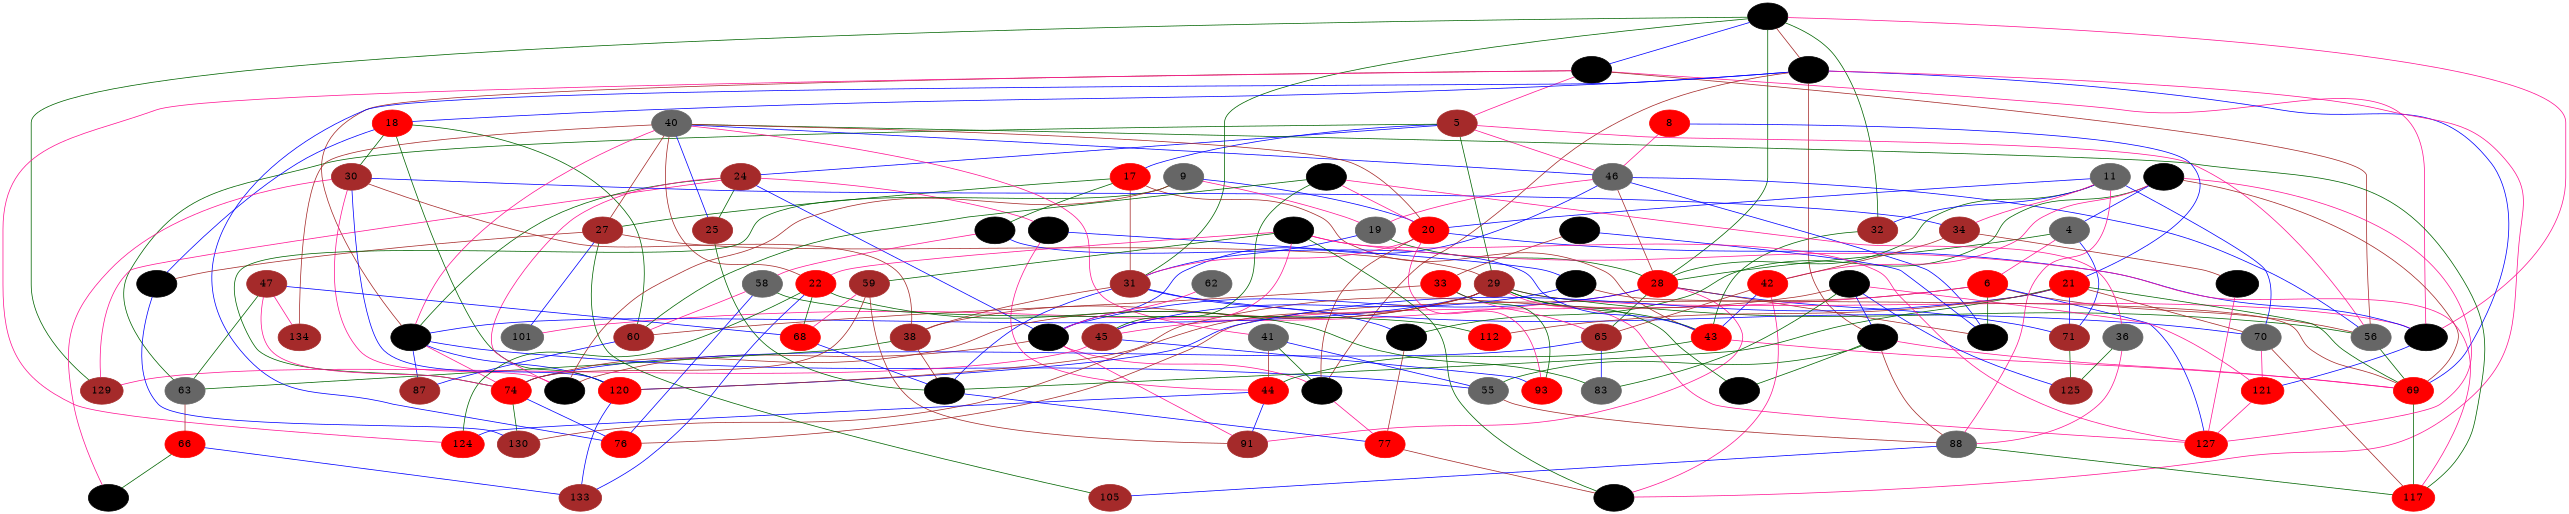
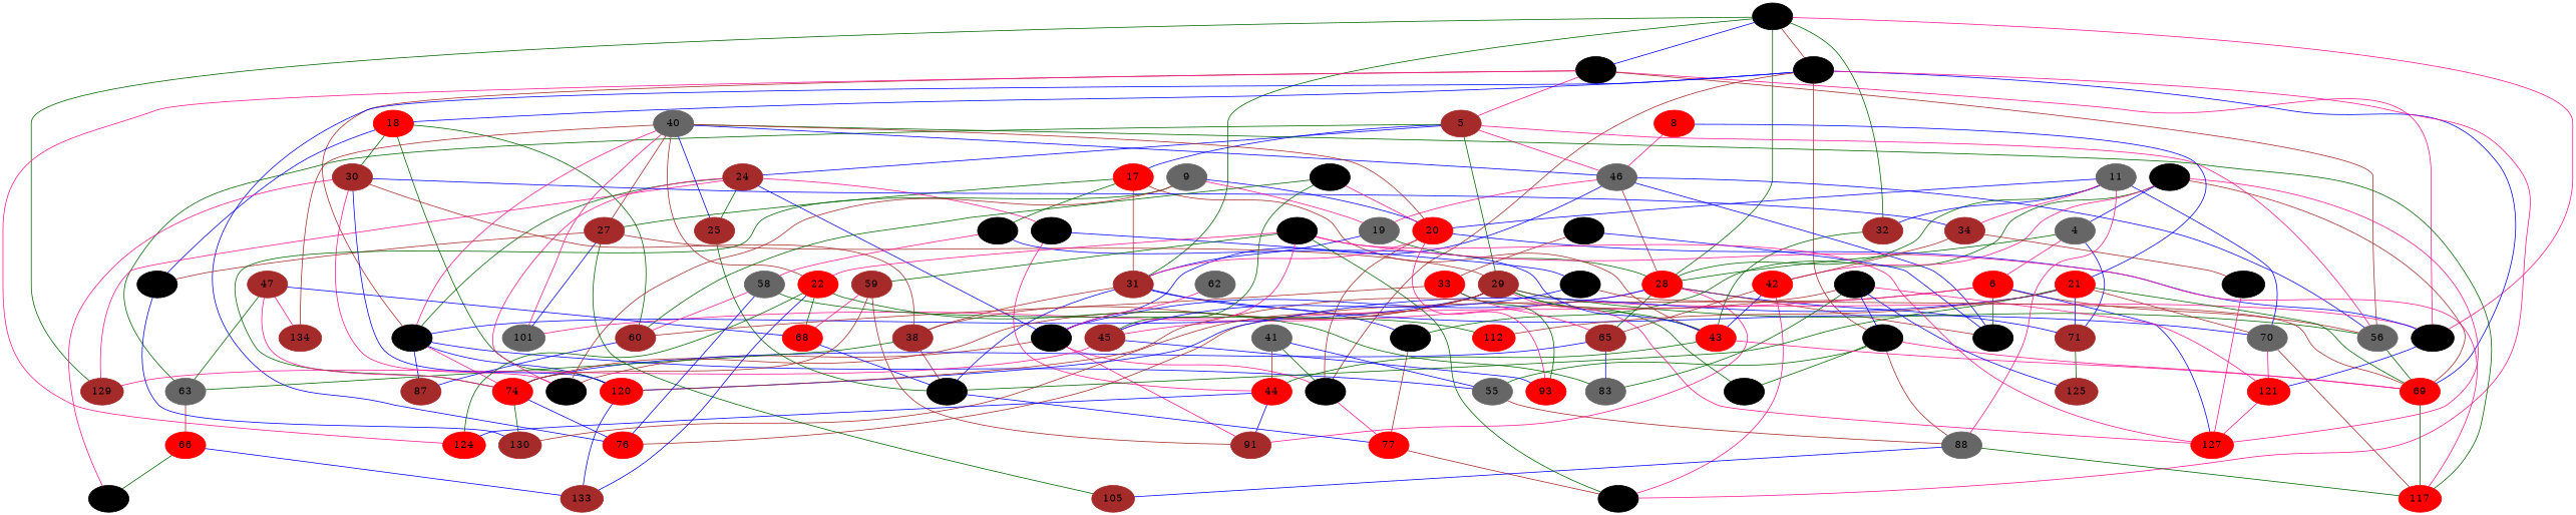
  graph {
    node [color=black style=filled]
    edge [color=blue]
    1 [super="+14"]
    3 [super="+51"]
    7 [super="+109"]
    28 [color=red super="+52"]
    31 [color=brown super="+80"]
    32 [color=brown super="+102"]
    113
    129 [color=brown]
    5 [color=brown super="+122"]
    54 [super="+104"]
    56 [color=gray40 super="+126"]
    124 [color=red]
    69 [color=red super="+96"]
    76 [color=red]
    18 [color=red super="+57"]
    53 [super="+119"]
    73
    95
    71 [color=brown]
    46 [color=gray40 super="+114"]
    78
    101 [color=gray40]
    72 [super="+86"]
    65 [color=brown]
    91 [color=brown]
    48
    70 [color=gray40 super="+115"]
    75 [super="+128"]
    38 [color=brown super="+61"]
    43 [color=red super="+79"]
    121 [color=red]
    2 [super="+67"]
    4 [color=gray40]
    42 [color=red]
    127 [color=red]
    6 [color=red super="+40"]
    77 [color=red super="+100"]
    117 [color=red]
    17 [color=red super="+81"]
    24 [color=brown super="+37"]
    29 [color=brown super="+92"]
    63 [color=gray40 super="+98"]
    74 [color=red super="+131"]
    120 [color=red]
    55 [color=gray40]
    87 [color=brown]
    45 [color=brown super="+50"]
    125 [color=brown]
    27 [color=brown super="+118"]
    35 [super="+111"]
    97
    25 [color=brown]
    26
    82
    130 [color=brown]
    19 [color=gray40]
    66 [color=red]
    93 [color=red super="+107"]
    60 [color=brown super="+132"]
    30 [color=brown super="+94"]
    49
    88 [color=gray40 super="+89"]
    8 [color=red]
    21 [color=red]
    112 [color=red]
    9 [color=gray40 super="+110"]
    20 [color=red super="+85"]
    n68 [color=gray40 label=40 super="+84"]
    22 [color=red super="+23"]
    134 [color=brown]
    83 [color=gray40]
    68 [color=red]
    133 [color=brown]
    105 [color=brown]
    11 [color=gray40 super="+90"]
    34 [color=brown super="+123"]
    103
    12
    33 [color=red]
    13
-   36 [color=gray40]
    15 [super="+106"]
    16 [super="+116"]
    59 [color=brown]
    58 [color=gray40]
    44 [color=red super="+108"]
    99
    39
    41 [color=gray40]
    62 [color=gray40]
    47 [color=brown]
    1 -- 3
    1 -- 7 [color=brown]
    1 -- 28 [color=darkgreen]
    1 -- 31 [color=darkgreen]
    1 -- 32 [color=darkgreen]
    1 -- 113 [color=deeppink]
    1 -- 129 [color=darkgreen]
    3 -- 113 [color=deeppink]
    3 -- 5 [color=deeppink]
    3 -- 54 [color=brown]
    3 -- 56 [color=brown]
    3 -- 124 [color=deeppink]
    7 -- 69
    7 -- 76
    7 -- 18
    7 -- 53 [color=brown]
    7 -- 73 [color=brown]
    7 -- 95 [color=deeppink]
    28 -- 71
    28 -- 46 [color=brown]
    28 -- 78 [color=brown]
    28 -- 101 [color=deeppink]
    28 -- 72
    28 -- 65 [color=darkgreen]
    28 -- 91 [color=deeppink]
    31 -- 48
    31 -- 70
    31 -- 75
    31 -- 38 [color=brown]
    32 -- 43 [color=darkgreen]
    113 -- 121
    5 -- 56 [color=deeppink]
    5 -- 46 [color=deeppink]
    5 -- 17
    5 -- 24
    5 -- 29 [color=darkgreen]
    5 -- 63 [color=darkgreen]
    54 -- 74 [color=deeppink]
    54 -- 120
    54 -- 55
    54 -- 87
    56 -- 69 [color=darkgreen]
    69 -- 117 [color=darkgreen]
    18 -- 120 [color=darkgreen]
    18 -- 60 [color=darkgreen]
    18 -- 30 [color=darkgreen]
    18 -- 49
    53 -- 69 [color=deeppink]
    53 -- 55 [color=darkgreen]
    53 -- 82 [color=darkgreen]
    53 -- 88 [color=brown]
    73 -- 77 [color=deeppink]
    71 -- 125 [color=darkgreen]
    46 -- 56
    46 -- 78
    46 -- 72
    46 -- 19 [color=deeppink]
    72 -- 73 [color=deeppink]
    72 -- 91 [color=deeppink]
    72 -- 97 [color=brown]
    65 -- 74
    65 -- 83
    48 -- 77 [color=brown]
    70 -- 121 [color=deeppink]
    70 -- 117 [color=brown]
    75 -- 77
    38 -- 75 [color=brown]
    38 -- 63 [color=darkgreen]
    43 -- 69 [color=deeppink]
    43 -- 44 [color=darkgreen]
    121 -- 127 [color=deeppink]
    2 -- 69 [color=brown]
    2 -- 48 [color=darkgreen]
    2 -- 4
    2 -- 42 [color=deeppink]
    2 -- 127 [color=deeppink]
    4 -- 28 [color=darkgreen]
    4 -- 71
    4 -- 6 [color=deeppink]
    42 -- 95 [color=deeppink]
    42 -- 65 [color=brown]
    42 -- 43
    6 -- 56 [color=brown]
    6 -- 76 [color=brown]
    6 -- 78 [color=darkgreen]
    6 -- 127
    6 -- 45 [color=deeppink]
    77 -- 95 [color=brown]
    17 -- 31 [color=brown]
    17 -- 43 [color=brown weight=2]
    17 -- 27 [color=darkgreen]
    17 -- 35 [color=darkgreen]
    24 -- 129 [color=deeppink]
    24 -- 54 [color=darkgreen]
    24 -- 72
    24 -- 97 [color=deeppink]
    24 -- 25 [color=darkgreen]
    24 -- 26 [color=deeppink]
    29 -- 113 [color=deeppink]
    29 -- 54
    29 -- 56 [color=darkgreen]
    29 -- 38 [color=brown]
    29 -- 43 [color=darkgreen]
    29 -- 127 [color=deeppink]
    29 -- 74 [color=brown]
    29 -- 82 [color=darkgreen]
    29 -- 130 [color=brown]
    63 -- 66 [color=brown weight=2]
    74 -- 76
    74 -- 130 [color=darkgreen]
    120 -- 133
    55 -- 88 [color=brown]
    45 -- 129 [color=deeppink]
    45 -- 93
    27 -- 101
    27 -- 29 [color=brown]
    27 -- 49 [color=brown]
    27 -- 105 [color=darkgreen]
    35 -- 43 [weight=2]
    35 -- 58 [color=deeppink]
    25 -- 75 [color=darkgreen]
    26 -- 44 [color=deeppink]
    26 -- 39
    19 -- 28 [color=darkgreen]
    19 -- 31 [weight=2]
    66 -- 133
    66 -- 99 [color=darkgreen]
    60 -- 87
    30 -- 38 [color=brown]
    30 -- 120
    30 -- 97 [color=deeppink]
    30 -- 34
    30 -- 99 [color=deeppink]
    49 -- 130
    88 -- 117 [color=darkgreen]
    88 -- 105
    8 -- 46 [color=deeppink]
    8 -- 21
    21 -- 69 [color=darkgreen]
    21 -- 71
    21 -- 70 [color=brown]
    21 -- 75 [color=darkgreen]
    21 -- 120
    21 -- 112 [color=brown]
    9 -- 74 [color=darkgreen]
    9 -- 97 [color=brown]
    9 -- 19 [color=deeppink]
    9 -- 20
    20 -- 31 [color=deeppink]
    20 -- 113
    20 -- 73 [color=brown]
    20 -- 93 [color=deeppink]
    n68 -- 54 [color=deeppink]
    n68 -- 46
-   n68 -- 41 [color=deeppink]
+   n68 -- 101 [color=deeppink]
    n68 -- 117 [color=darkgreen]
    n68 -- 27 [color=brown]
    n68 -- 25
    n68 -- 20 [color=brown]
    n68 -- 22 [color=brown weight=2]
    n68 -- 134 [color=brown]
    22 -- 124 [color=darkgreen]
    22 -- 83 [color=darkgreen]
    22 -- 68 [color=darkgreen]
    22 -- 133
    68 -- 75
    11 -- 28 [color=darkgreen]
    11 -- 32
    11 -- 70 [weight=2]
    11 -- 88 [color=deeppink]
    11 -- 20
    11 -- 34 [color=deeppink]
    34 -- 42 [color=brown]
    34 -- 103 [color=brown]
    103 -- 127 [color=deeppink]
    12 -- 78
    12 -- 33 [color=brown]
    33 -- 65 [color=deeppink]
    33 -- 93 [color=darkgreen]
    33 -- 60 [color=brown]
    13 -- 45 [color=darkgreen]
    13 -- 60 [color=darkgreen]
    13 -- 20 [color=deeppink]
-   13 -- 36 [color=deeppink]
-   36 -- 125 [color=darkgreen]
-   36 -- 88 [color=deeppink]
    15 -- 53
    15 -- 121 [color=deeppink]
    15 -- 120 [color=brown]
    15 -- 125
    15 -- 83 [color=darkgreen]
    16 -- 95 [color=darkgreen]
    16 -- 127 [color=deeppink]
    16 -- 117 [color=deeppink]
    16 -- 45 [color=deeppink]
    16 -- 22 [color=deeppink]
    16 -- 59 [color=darkgreen]
    59 -- 91 [color=brown]
    59 -- 74 [color=brown]
    59 -- 68 [color=deeppink]
    58 -- 76
    58 -- 60 [color=deeppink]
    58 -- 112 [color=darkgreen]
    44 -- 124
    44 -- 91
    39 -- 69 [color=brown]
    39 -- 45
    41 -- 73 [color=darkgreen]
    41 -- 55
    41 -- 44 [color=brown]
    62 -- 72 [color=deeppink]
    47 -- 63 [color=darkgreen]
    47 -- 74 [color=deeppink]
    47 -- 134 [color=deeppink]
    47 -- 68
  }
